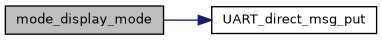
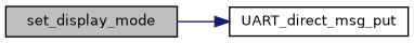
  digraph {
    rankdir=LR
    node [color=black fontname=Helvetica fontsize=10 shape=record style=filled]
-   n1 [fillcolor=grey75 fontcolor=black height=0.2 label=mode_display_mode width=0.4]
+   n1 [fillcolor=grey75 fontcolor=black height=0.2 label=set_display_mode width=0.4]
    n2 [fillcolor=white height=0.2 label=UART_direct_msg_put width=0.4]
    n1 -> n2 [color=midnightblue fontname=Helvetica fontsize=10 labelfontname=Helvetica labelfontsize=10 style=solid]
  }
